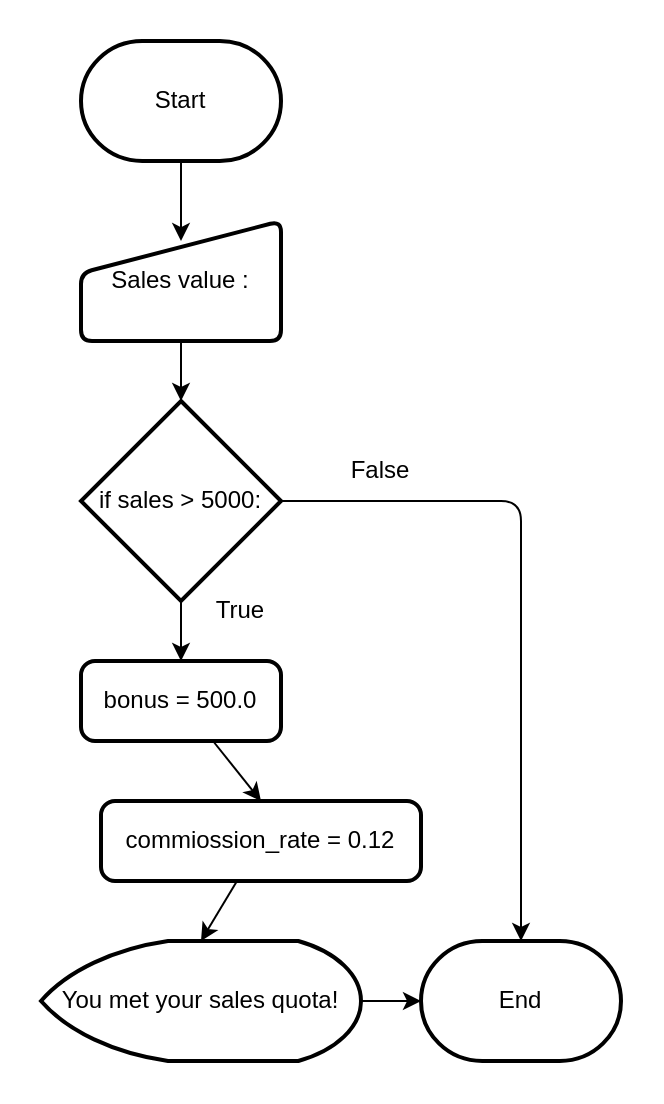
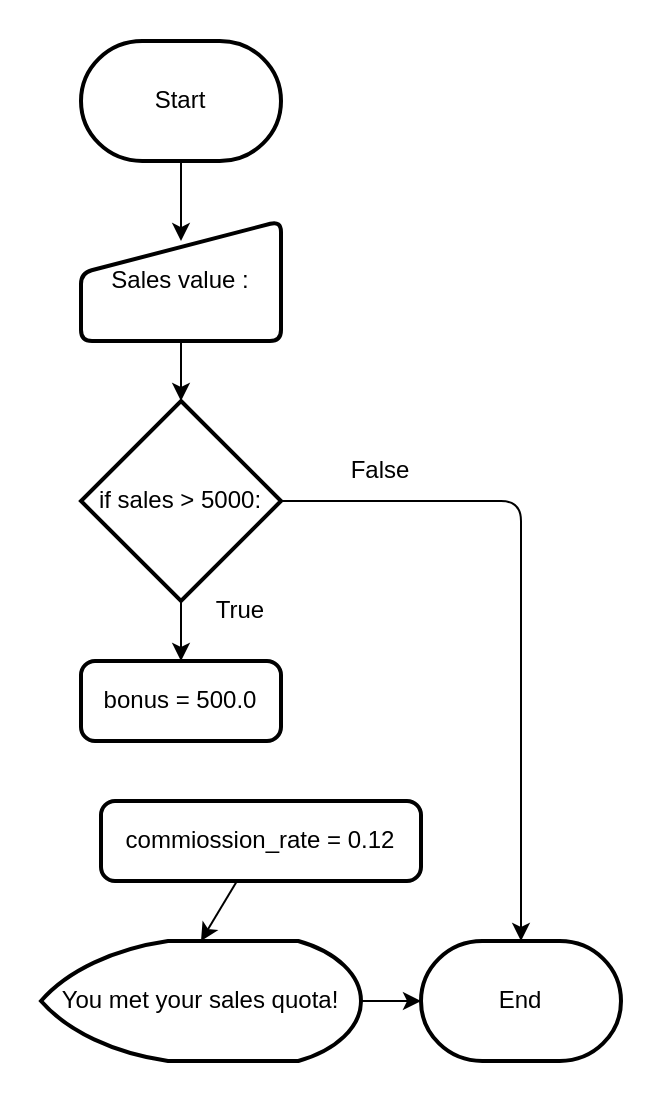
  <mxCell id="0" />
  <mxCell id="1" parent="0" />
  <mxCell id="2" style="edgeStyle=none;html=1;entryX=0.5;entryY=0.167;entryDx=0;entryDy=0;entryPerimeter=0;" parent="1" source="3" target="6" edge="1"><mxGeometry relative="1" as="geometry" /></mxCell>
  <mxCell id="3" value="Start" style="strokeWidth=2;html=1;shape=mxgraph.flowchart.terminator;whiteSpace=wrap;" parent="1" vertex="1"><mxGeometry x="40" y="20" width="100" height="60" as="geometry" /></mxCell>
  <mxCell id="4" value="End" style="strokeWidth=2;html=1;shape=mxgraph.flowchart.terminator;whiteSpace=wrap;" parent="1" vertex="1"><mxGeometry x="210" y="470" width="100" height="60" as="geometry" /></mxCell>
  <mxCell id="5" style="edgeStyle=none;html=1;entryX=0.5;entryY=0;entryDx=0;entryDy=0;entryPerimeter=0;" parent="1" source="6" target="9" edge="1"><mxGeometry relative="1" as="geometry" /></mxCell>
  <mxCell id="6" value="Sales value :" style="html=1;strokeWidth=2;shape=manualInput;whiteSpace=wrap;rounded=1;size=26;arcSize=11;" parent="1" vertex="1"><mxGeometry x="40" y="110" width="100" height="60" as="geometry" /></mxCell>
  <mxCell id="7" style="edgeStyle=none;html=1;entryX=0.5;entryY=0;entryDx=0;entryDy=0;" parent="1" source="9" target="11" edge="1"><mxGeometry relative="1" as="geometry" /></mxCell>
  <mxCell id="8" style="edgeStyle=none;html=1;entryX=0.5;entryY=0;entryDx=0;entryDy=0;entryPerimeter=0;" parent="1" source="9" target="4" edge="1"><mxGeometry relative="1" as="geometry"><Array as="points"><mxPoint x="260" y="250" /></Array></mxGeometry></mxCell>
  <mxCell id="9" value="if sales &amp;gt; 5000:" style="strokeWidth=2;html=1;shape=mxgraph.flowchart.decision;whiteSpace=wrap;" parent="1" vertex="1"><mxGeometry x="40" y="200" width="100" height="100" as="geometry" /></mxCell>
- <mxCell id="10" style="edgeStyle=none;html=1;entryX=0.5;entryY=0;entryDx=0;entryDy=0;" parent="1" source="11" target="13" edge="1"><mxGeometry relative="1" as="geometry" /></mxCell>
  <mxCell id="11" value="bonus = 500.0" style="rounded=1;whiteSpace=wrap;html=1;absoluteArcSize=1;arcSize=14;strokeWidth=2;" parent="1" vertex="1"><mxGeometry x="40" y="330" width="100" height="40" as="geometry" /></mxCell>
  <mxCell id="12" style="edgeStyle=none;html=1;entryX=0.5;entryY=0;entryDx=0;entryDy=0;entryPerimeter=0;" parent="1" source="13" target="15" edge="1"><mxGeometry relative="1" as="geometry" /></mxCell>
  <mxCell id="13" value="commiossion_rate = 0.12" style="rounded=1;whiteSpace=wrap;html=1;absoluteArcSize=1;arcSize=14;strokeWidth=2;" parent="1" vertex="1"><mxGeometry x="50" y="400" width="160" height="40" as="geometry" /></mxCell>
  <mxCell id="14" style="edgeStyle=none;html=1;entryX=0;entryY=0.5;entryDx=0;entryDy=0;entryPerimeter=0;" parent="1" source="15" target="4" edge="1"><mxGeometry relative="1" as="geometry" /></mxCell>
  <mxCell id="15" value="You met your sales quota!" style="strokeWidth=2;html=1;shape=mxgraph.flowchart.display;whiteSpace=wrap;" parent="1" vertex="1"><mxGeometry x="20" y="470" width="160" height="60" as="geometry" /></mxCell>
  <mxCell id="16" value="True" style="text;html=1;strokeColor=none;fillColor=none;align=center;verticalAlign=middle;whiteSpace=wrap;rounded=0;" parent="1" vertex="1"><mxGeometry x="90" y="290" width="60" height="30" as="geometry" /></mxCell>
  <mxCell id="17" value="False" style="text;html=1;strokeColor=none;fillColor=none;align=center;verticalAlign=middle;whiteSpace=wrap;rounded=0;" parent="1" vertex="1"><mxGeometry x="160" y="220" width="60" height="30" as="geometry" /></mxCell>
